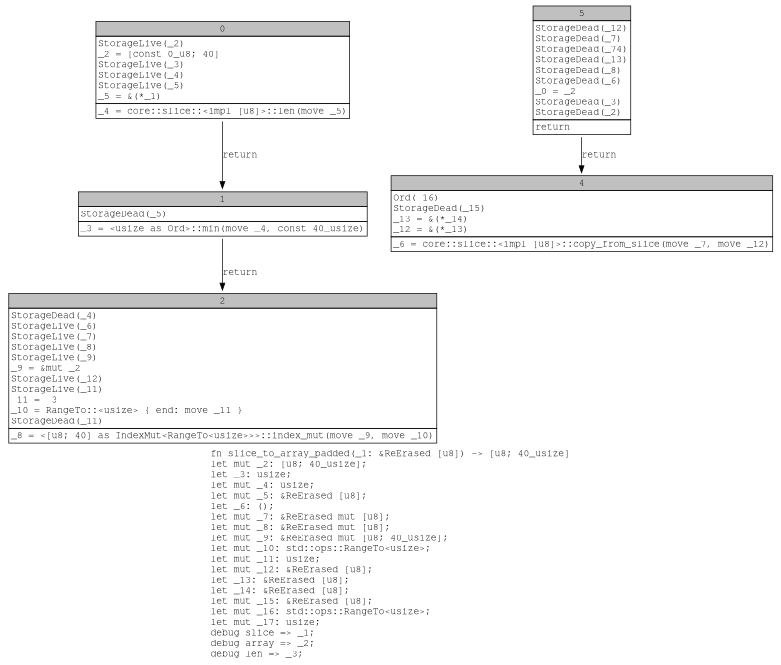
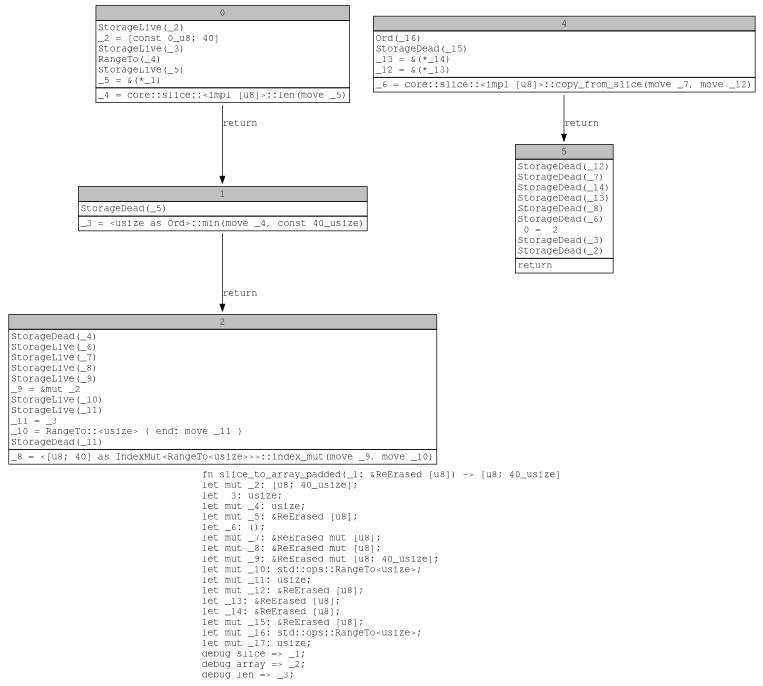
  digraph {
    fontname="Courier, monospace"
    label=<fn slice_to_array_padded(_1: &amp;ReErased [u8]) -&gt; [u8; 40_usize]<br align="left"/>let mut _2: [u8; 40_usize];<br align="left"/>let _3: usize;<br align="left"/>let mut _4: usize;<br align="left"/>let mut _5: &amp;ReErased [u8];<br align="left"/>let _6: ();<br align="left"/>let mut _7: &amp;ReErased mut [u8];<br align="left"/>let mut _8: &amp;ReErased mut [u8];<br align="left"/>let mut _9: &amp;ReErased mut [u8; 40_usize];<br align="left"/>let mut _10: std::ops::RangeTo&lt;usize&gt;;<br align="left"/>let mut _11: usize;<br align="left"/>let mut _12: &amp;ReErased [u8];<br align="left"/>let _13: &amp;ReErased [u8];<br align="left"/>let _14: &amp;ReErased [u8];<br align="left"/>let mut _15: &amp;ReErased [u8];<br align="left"/>let mut _16: std::ops::RangeTo&lt;usize&gt;;<br align="left"/>let mut _17: usize;<br align="left"/>debug slice =&gt; _1;<br align="left"/>debug array =&gt; _2;<br align="left"/>debug len =&gt; _3;<br align="left"/>>
    node [fontname="Courier, monospace" shape=none]
    edge [fontname="Courier, monospace"]
-   n1 [label=<<table border="0" cellborder="1" cellspacing="0"><tr><td bgcolor="gray" align="center" colspan="1">0</td></tr><tr><td align="left" balign="left">StorageLive(_2)<br/>_2 = [const 0_u8; 40]<br/>StorageLive(_3)<br/>StorageLive(_4)<br/>StorageLive(_5)<br/>_5 = &amp;(*_1)<br/></td></tr><tr><td align="left">_4 = core::slice::&lt;impl [u8]&gt;::len(move _5)</td></tr></table>>]
+   n1 [label=<<table border="0" cellborder="1" cellspacing="0"><tr><td bgcolor="gray" align="center" colspan="1">0</td></tr><tr><td align="left" balign="left">StorageLive(_2)<br/>_2 = [const 0_u8; 40]<br/>StorageLive(_3)<br/>RangeTo(_4)<br/>StorageLive(_5)<br/>_5 = &amp;(*_1)<br/></td></tr><tr><td align="left">_4 = core::slice::&lt;impl [u8]&gt;::len(move _5)</td></tr></table>>]
    n2 [label=<<table border="0" cellborder="1" cellspacing="0"><tr><td bgcolor="gray" align="center" colspan="1">1</td></tr><tr><td align="left" balign="left">StorageDead(_5)<br/></td></tr><tr><td align="left">_3 = &lt;usize as Ord&gt;::min(move _4, const 40_usize)</td></tr></table>>]
-   n3 [label=<<table border="0" cellborder="1" cellspacing="0"><tr><td bgcolor="gray" align="center" colspan="1">2</td></tr><tr><td align="left" balign="left">StorageDead(_4)<br/>StorageLive(_6)<br/>StorageLive(_7)<br/>StorageLive(_8)<br/>StorageLive(_9)<br/>_9 = &amp;mut _2<br/>StorageLive(_12)<br/>StorageLive(_11)<br/>_11 = _3<br/>_10 = RangeTo::&lt;usize&gt; { end: move _11 }<br/>StorageDead(_11)<br/></td></tr><tr><td align="left">_8 = &lt;[u8; 40] as IndexMut&lt;RangeTo&lt;usize&gt;&gt;&gt;::index_mut(move _9, move _10)</td></tr></table>>]
+   n3 [label=<<table border="0" cellborder="1" cellspacing="0"><tr><td bgcolor="gray" align="center" colspan="1">2</td></tr><tr><td align="left" balign="left">StorageDead(_4)<br/>StorageLive(_6)<br/>StorageLive(_7)<br/>StorageLive(_8)<br/>StorageLive(_9)<br/>_9 = &amp;mut _2<br/>StorageLive(_10)<br/>StorageLive(_11)<br/>_11 = _3<br/>_10 = RangeTo::&lt;usize&gt; { end: move _11 }<br/>StorageDead(_11)<br/></td></tr><tr><td align="left">_8 = &lt;[u8; 40] as IndexMut&lt;RangeTo&lt;usize&gt;&gt;&gt;::index_mut(move _9, move _10)</td></tr></table>>]
    n4 [label=<<table border="0" cellborder="1" cellspacing="0"><tr><td bgcolor="gray" align="center" colspan="1">4</td></tr><tr><td align="left" balign="left">Ord(_16)<br/>StorageDead(_15)<br/>_13 = &amp;(*_14)<br/>_12 = &amp;(*_13)<br/></td></tr><tr><td align="left">_6 = core::slice::&lt;impl [u8]&gt;::copy_from_slice(move _7, move _12)</td></tr></table>>]
-   n5 [label=<<table border="0" cellborder="1" cellspacing="0"><tr><td bgcolor="gray" align="center" colspan="1">5</td></tr><tr><td align="left" balign="left">StorageDead(_12)<br/>StorageDead(_7)<br/>StorageDead(_74)<br/>StorageDead(_13)<br/>StorageDead(_8)<br/>StorageDead(_6)<br/>_0 = _2<br/>StorageDead(_3)<br/>StorageDead(_2)<br/></td></tr><tr><td align="left">return</td></tr></table>>]
+   n5 [label=<<table border="0" cellborder="1" cellspacing="0"><tr><td bgcolor="gray" align="center" colspan="1">5</td></tr><tr><td align="left" balign="left">StorageDead(_12)<br/>StorageDead(_7)<br/>StorageDead(_14)<br/>StorageDead(_13)<br/>StorageDead(_8)<br/>StorageDead(_6)<br/>_0 = _2<br/>StorageDead(_3)<br/>StorageDead(_2)<br/></td></tr><tr><td align="left">return</td></tr></table>>]
    n1 -> n2 [label=return]
    n2 -> n3 [label=return]
-   n5 -> n4 [label=return]
+   n4 -> n5 [label=return]
  }
